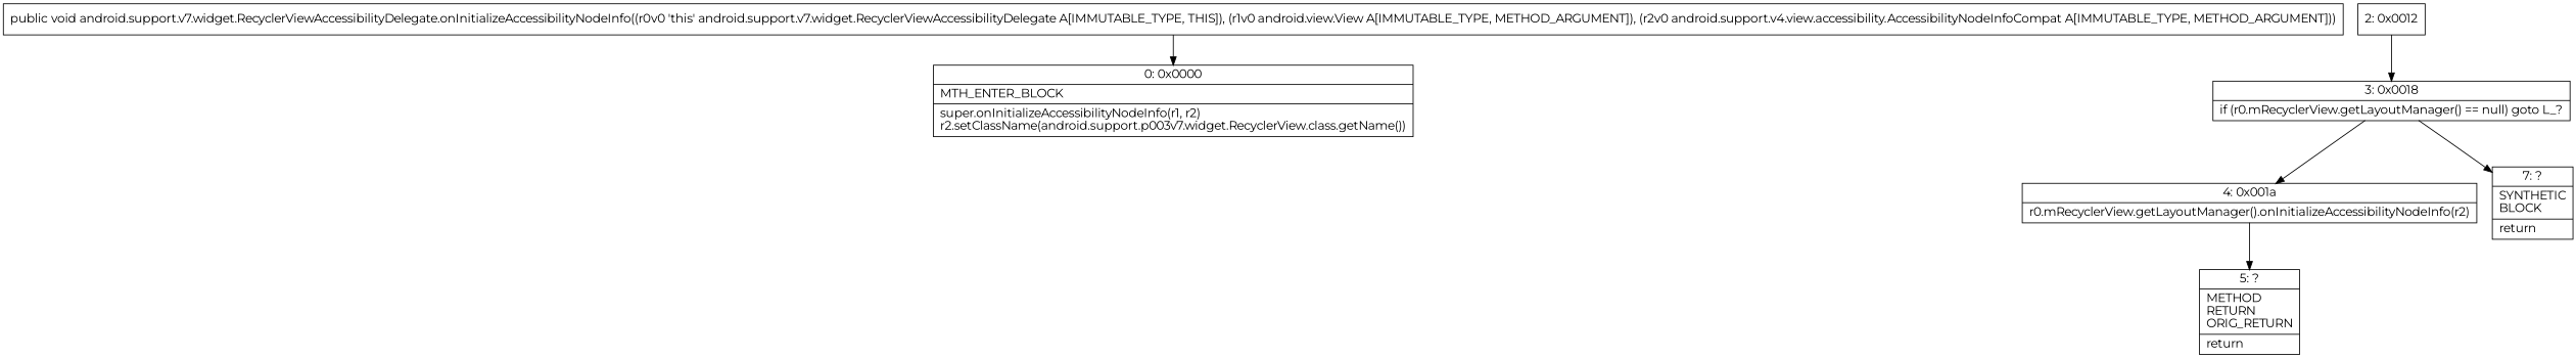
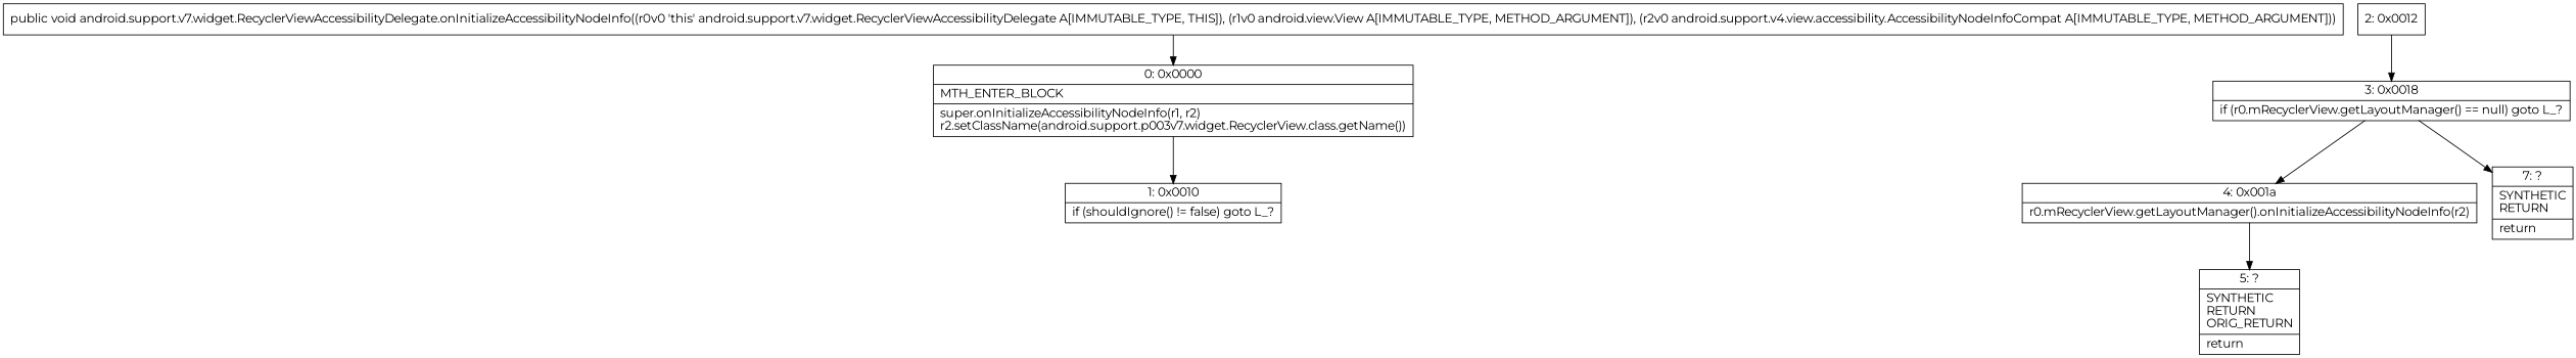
  digraph {
    fontname=Montserrat
    node [fontname=Montserrat shape=record]
    edge [fontname=Montserrat]
    n1 [label="{0\:\ 0x0000|MTH_ENTER_BLOCK\l|super.onInitializeAccessibilityNodeInfo(r1, r2)\lr2.setClassName(android.support.p003v7.widget.RecyclerView.class.getName())\l}"]
+   n2 [label="{1\:\ 0x0010|if (shouldIgnore() != false) goto L_?\l}"]
    n3 [label="{2\:\ 0x0012}"]
    n4 [label="{3\:\ 0x0018|if (r0.mRecyclerView.getLayoutManager() == null) goto L_?\l}"]
    n5 [label="{4\:\ 0x001a|r0.mRecyclerView.getLayoutManager().onInitializeAccessibilityNodeInfo(r2)\l}"]
-   n6 [label="{7\:\ ?|SYNTHETIC\lBLOCK\l|return\l}"]
-   n7 [label="{5\:\ ?|METHOD\lRETURN\lORIG_RETURN\l|return\l}"]
+   n6 [label="{7\:\ ?|SYNTHETIC\lRETURN\l|return\l}"]
+   n7 [label="{5\:\ ?|SYNTHETIC\lRETURN\lORIG_RETURN\l|return\l}"]
    n8 [label="{public void android.support.v7.widget.RecyclerViewAccessibilityDelegate.onInitializeAccessibilityNodeInfo((r0v0 'this' android.support.v7.widget.RecyclerViewAccessibilityDelegate A[IMMUTABLE_TYPE, THIS]), (r1v0 android.view.View A[IMMUTABLE_TYPE, METHOD_ARGUMENT]), (r2v0 android.support.v4.view.accessibility.AccessibilityNodeInfoCompat A[IMMUTABLE_TYPE, METHOD_ARGUMENT])) }"]
+   n1 -> n2
    n3 -> n4
    n4 -> n5 [style=solid]
    n4 -> n6
    n5 -> n7
    n8 -> n1
  }
